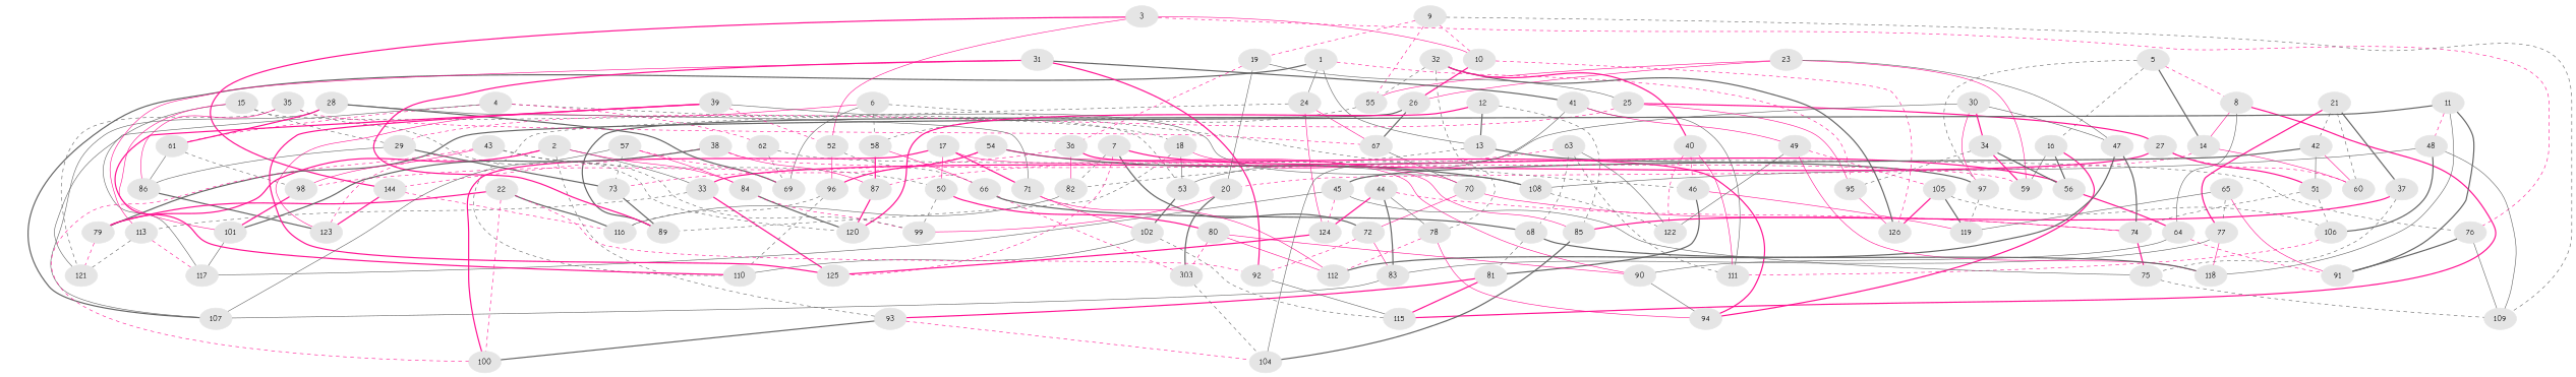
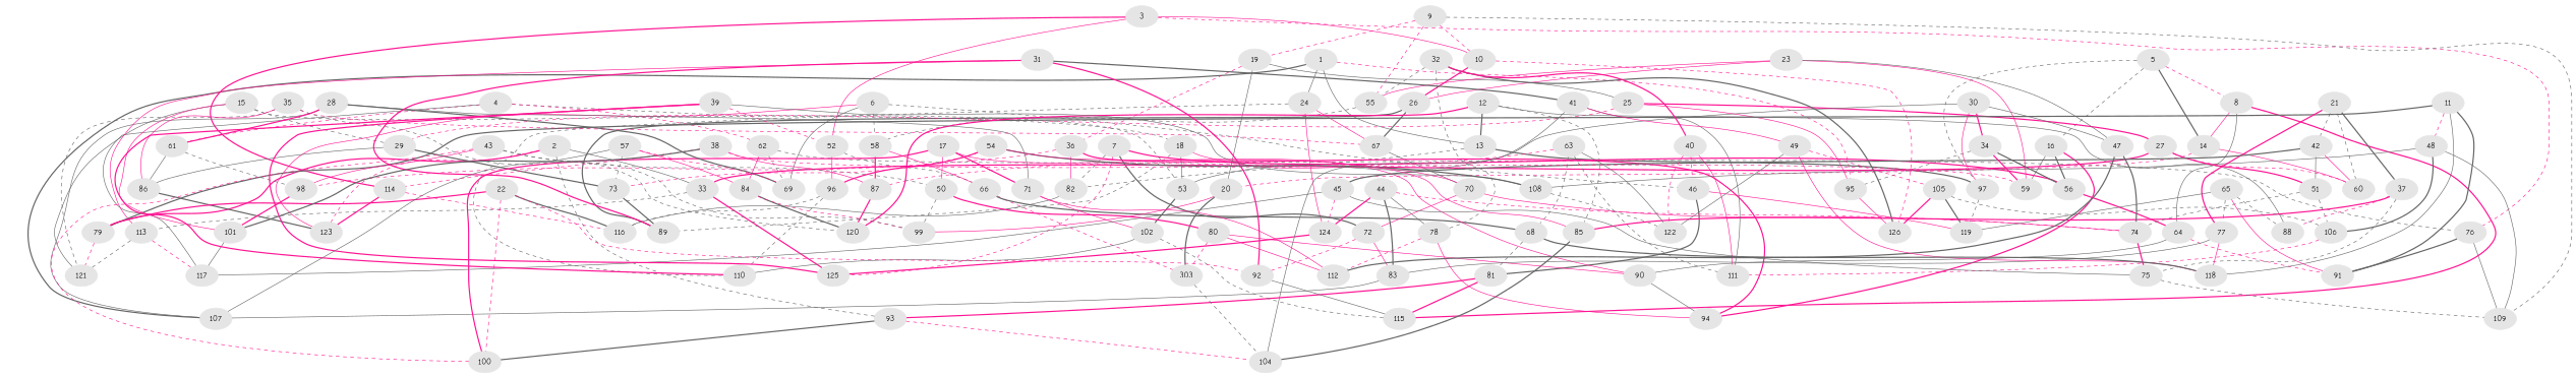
  graph {
    fontname="Comic Neue"
    node [color=gray90 fontname="Comic Neue" style=filled]
    edge [color=gray40 fontname="Comic Neue" style=dashed]
    1
    13
    24
    95
    107
    97
    82
    67
    110
    124
    126
    2
    33
    79
    93
    123
    125
    113
    121
    100
    104
    3
    10
    52
    76
-   114 [label=144]
+   114
    26
    66
    96
    109
    91
    116
    4
    18
    61
    62
    117
    53
    70
    89
    86
    98
    69
    84
    5
    8
    14
    16
    64
    115
    20
    60
    56
    59
    94
    119
    6
    46
    58
    81
    87
    7
    72
    92
    83
    90
    9
    19
    55
    25
    36
    11
    48
    118
    108
    106
    12
    85
+   88
    120
    99
    n82 [label=303]
    15
    29
    101
    73
    102
    17
    50
    71
    80
    112
    74
    27
    21
    37
    42
    77
    75
    51
    45
    22
    23
    47
    28
    30
    34
    31
    41
    111
    49
    32
    40
    78
    122
    35
    38
    39
    105
    43
    44
    68
    54
    57
    63
    65
    1 -- 13 [style=solid]
    1 -- 24 [style=solid]
    1 -- 95 [color=deeppink]
    1 -- 107 [style=bold]
    13 -- 97 [style=bold]
    13 -- 82
    24 -- 67 [color=deeppink style=solid]
    24 -- 110
    24 -- 124 [color=deeppink style=solid]
    95 -- 126 [color=deeppink style=solid]
    97 -- 119
    82 -- 116 [style=solid]
    67 -- 70 [style=solid]
    124 -- 125 [color=deeppink style=bold]
    2 -- 33 [style=solid]
    2 -- 79 [color=deeppink style=bold]
    2 -- 93
    2 -- 123 [color=deeppink]
    33 -- 125 [color=deeppink style=bold]
    33 -- 113
    79 -- 121 [color=deeppink]
    93 -- 100 [style=bold]
    93 -- 104 [color=deeppink]
    113 -- 121
    113 -- 117 [color=deeppink]
    3 -- 10 [color=deeppink style=solid]
    3 -- 52 [color=deeppink style=solid]
    3 -- 76 [color=deeppink]
    3 -- 114 [color=deeppink style=bold]
    10 -- 126 [color=deeppink]
    10 -- 26 [color=deeppink style=bold]
    52 -- 66
    52 -- 96 [color=deeppink style=solid]
    76 -- 109 [style=solid]
    76 -- 91 [style=bold]
    114 -- 123 [color=deeppink style=bold]
    114 -- 116 [color=deeppink]
    26 -- 67 [style=bold]
    26 -- 89 [style=bold]
    66 -- n82 [color=deeppink]
    66 -- 68 [style=bold]
    96 -- 110
    96 -- 116
    4 -- 18
    4 -- 61 [color=deeppink]
    4 -- 62 [color=deeppink]
    4 -- 117 [style=solid]
    18 -- 53 [style=solid]
    18 -- 70 [color=deeppink style=solid]
    18 -- 89
    61 -- 86 [style=solid]
    61 -- 98
    62 -- 76
    62 -- 69
-   2 -- 84 [color=deeppink style=solid]
+   62 -- 84 [color=deeppink style=solid]
    53 -- 102 [style=bold]
    70 -- 72 [color=deeppink style=solid]
    70 -- 74 [color=deeppink style=solid]
    86 -- 123 [style=bold]
    98 -- 101 [color=deeppink style=bold]
    84 -- 120 [style=bold]
    84 -- 99 [color=deeppink]
    5 -- 97
    5 -- 8 [color=deeppink]
    5 -- 14 [style=bold]
    5 -- 16
    8 -- 14 [color=deeppink style=solid]
    8 -- 64 [style=solid]
    8 -- 115 [color=deeppink style=bold]
    14 -- 20 [color=deeppink]
    14 -- 60 [color=deeppink style=solid]
    16 -- 56 [style=bold]
    16 -- 59 [style=solid]
    16 -- 94 [color=deeppink style=bold]
    64 -- 91 [color=deeppink]
    64 -- 90 [style=solid]
    20 -- 99 [color=deeppink style=solid]
    20 -- n82 [style=bold]
    56 -- 64 [color=deeppink style=bold]
    6 -- 123 [color=deeppink style=solid]
    6 -- 69 [style=solid]
    6 -- 46
    6 -- 58
    46 -- 119 [color=deeppink style=solid]
    46 -- 81 [style=bold]
    58 -- 66 [color=deeppink style=solid]
    58 -- 87 [color=deeppink style=bold]
    81 -- 93 [color=deeppink style=bold]
    81 -- 115 [color=deeppink style=bold]
    87 -- 120 [color=deeppink style=bold]
    7 -- 82
    7 -- 125 [color=deeppink]
    7 -- 56 [color=deeppink style=bold]
    7 -- 72 [style=bold]
    72 -- 92 [color=deeppink]
    72 -- 83 [color=deeppink style=solid]
    92 -- 115 [style=solid]
    83 -- 107 [style=solid]
    90 -- 94 [style=solid]
    9 -- 10 [color=deeppink]
    9 -- 109
    9 -- 19 [color=deeppink]
    9 -- 55 [color=deeppink]
    19 -- 20 [style=solid]
    19 -- 25 [style=solid]
    19 -- 36 [color=deeppink]
    55 -- 58
    25 -- 95 [color=deeppink style=solid]
    25 -- 29 [color=deeppink]
    25 -- 27 [color=deeppink style=bold]
    36 -- 82 [color=deeppink style=solid]
    36 -- 98 [color=deeppink]
    36 -- 94 [color=deeppink style=bold]
    11 -- 79 [style=bold]
    11 -- 91 [style=bold]
    11 -- 48 [color=deeppink]
    11 -- 118 [style=solid]
    48 -- 109 [style=solid]
    48 -- 108 [style=solid]
    48 -- 106 [style=bold]
    108 -- 122
    106 -- 111 [color=deeppink]
    12 -- 13 [style=bold]
    12 -- 85
+   12 -- 88 [style=solid]
    12 -- 120 [color=deeppink style=bold]
    85 -- 104 [style=bold]
    n82 -- 104
    15 -- 121 [style=solid]
    15 -- 53
    15 -- 29
    15 -- 101 [color=deeppink style=solid]
    29 -- 86 [style=solid]
    29 -- 73 [style=bold]
    101 -- 117 [style=solid]
    73 -- 89 [style=bold]
    102 -- 110 [style=solid]
    102 -- 115
    17 -- 100 [color=deeppink style=bold]
    17 -- 90 [color=deeppink style=solid]
    17 -- 50 [color=deeppink style=solid]
    17 -- 71 [color=deeppink style=bold]
    50 -- 99
    50 -- 80 [color=deeppink style=bold]
    71 -- 102 [color=deeppink style=solid]
    71 -- 112 [color=deeppink style=solid]
    80 -- 90 [color=deeppink style=solid]
    80 -- n82 [color=deeppink]
    80 -- 112 [color=deeppink style=solid]
    74 -- 75 [color=deeppink style=bold]
    27 -- 33 [color=deeppink style=bold]
    27 -- 60 [color=deeppink]
    27 -- 51 [color=deeppink style=bold]
    21 -- 60
    21 -- 37 [style=bold]
    21 -- 42
    21 -- 77 [color=deeppink style=bold]
    37 -- 85 [color=deeppink style=bold]
+   37 -- 88 [color=deeppink]
    37 -- 75
    42 -- 60 [color=deeppink style=solid]
    42 -- 51 [style=solid]
    42 -- 45 [style=bold]
    77 -- 83 [style=solid]
    77 -- 118 [color=deeppink style=solid]
    75 -- 109
    51 -- 106
    51 -- 74
    45 -- 124 [color=deeppink]
    45 -- 117 [style=solid]
    45 -- 75 [style=solid]
    22 -- 79 [color=deeppink style=bold]
    22 -- 100 [color=deeppink]
    22 -- 116 [style=bold]
    22 -- 92 [color=deeppink]
    23 -- 26 [color=deeppink style=solid]
    23 -- 59 [color=deeppink style=solid]
    23 -- 55 [color=deeppink style=solid]
    23 -- 47 [style=solid]
    47 -- 112 [style=bold]
    47 -- 74 [style=bold]
    28 -- 107 [style=solid]
    28 -- 61 [color=deeppink style=bold]
    28 -- 69 [style=bold]
    28 -- 71 [style=solid]
    30 -- 97 [color=deeppink style=solid]
    30 -- 53 [style=solid]
    30 -- 47 [style=solid]
    30 -- 34 [color=deeppink style=bold]
    34 -- 95
    34 -- 56 [style=bold]
    34 -- 59 [color=deeppink style=bold]
    31 -- 113 [color=deeppink style=solid]
    31 -- 89 [color=deeppink style=bold]
    31 -- 92 [color=deeppink style=bold]
    31 -- 41 [style=bold]
    41 -- 104 [style=solid]
    41 -- 111 [style=solid]
    41 -- 49 [color=deeppink style=solid]
    49 -- 118 [color=deeppink style=solid]
    49 -- 122 [style=solid]
    49 -- 105 [color=deeppink]
    32 -- 126 [style=bold]
    32 -- 55
    32 -- 40 [color=deeppink style=bold]
    32 -- 78
    40 -- 46 [color=deeppink]
    40 -- 111 [color=deeppink style=solid]
    40 -- 122 [color=deeppink]
    78 -- 94 [color=deeppink style=solid]
    78 -- 112 [color=deeppink]
    35 -- 67 [color=deeppink]
    35 -- 121
    35 -- 86 [color=deeppink style=solid]
    35 -- 120
    38 -- 114 [color=deeppink]
    38 -- 59 [color=deeppink]
    38 -- 87 [color=deeppink style=solid]
    38 -- 101 [style=bold]
    39 -- 110 [color=deeppink style=bold]
    39 -- 125 [color=deeppink style=bold]
    39 -- 52 [color=deeppink]
    39 -- 108 [style=solid]
    105 -- 126 [color=deeppink style=bold]
    105 -- 119 [style=bold]
    105 -- 106
    43 -- 100 [color=deeppink]
    43 -- 98 [color=deeppink style=solid]
    43 -- 99
    43 -- 50
    44 -- 124 [color=deeppink style=bold]
    44 -- 83 [style=bold]
    44 -- 74 [color=deeppink]
    44 -- 78 [style=solid]
    68 -- 81
    68 -- 118 [style=bold]
    54 -- 96 [color=deeppink style=bold]
    54 -- 108 [style=bold]
    54 -- 85 [color=deeppink style=solid]
    54 -- 73 [color=deeppink]
    57 -- 107 [style=solid]
    57 -- 69 [color=deeppink]
    57 -- 84 [color=deeppink style=solid]
    57 -- 73
    63 -- 87 [color=deeppink]
    63 -- 111
    63 -- 122 [style=solid]
    63 -- 68
    65 -- 91 [color=deeppink style=solid]
    65 -- 119 [style=solid]
+   65 -- 88
    65 -- 77
  }
